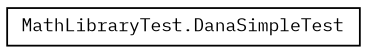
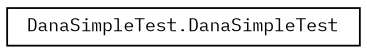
  digraph {
    rankdir=LR
    fontname="IBM Plex Mono"
-   n1 [color=black fillcolor=white fontname="IBM Plex Mono" fontsize=10 height=0.2 label="MathLibraryTest.DanaSimpleTest" shape=record style=filled width=0.4]
+   n1 [color=black fillcolor=white fontname="IBM Plex Mono" fontsize=10 height=0.2 label="DanaSimpleTest.DanaSimpleTest" shape=record style=filled width=0.4]
  }
